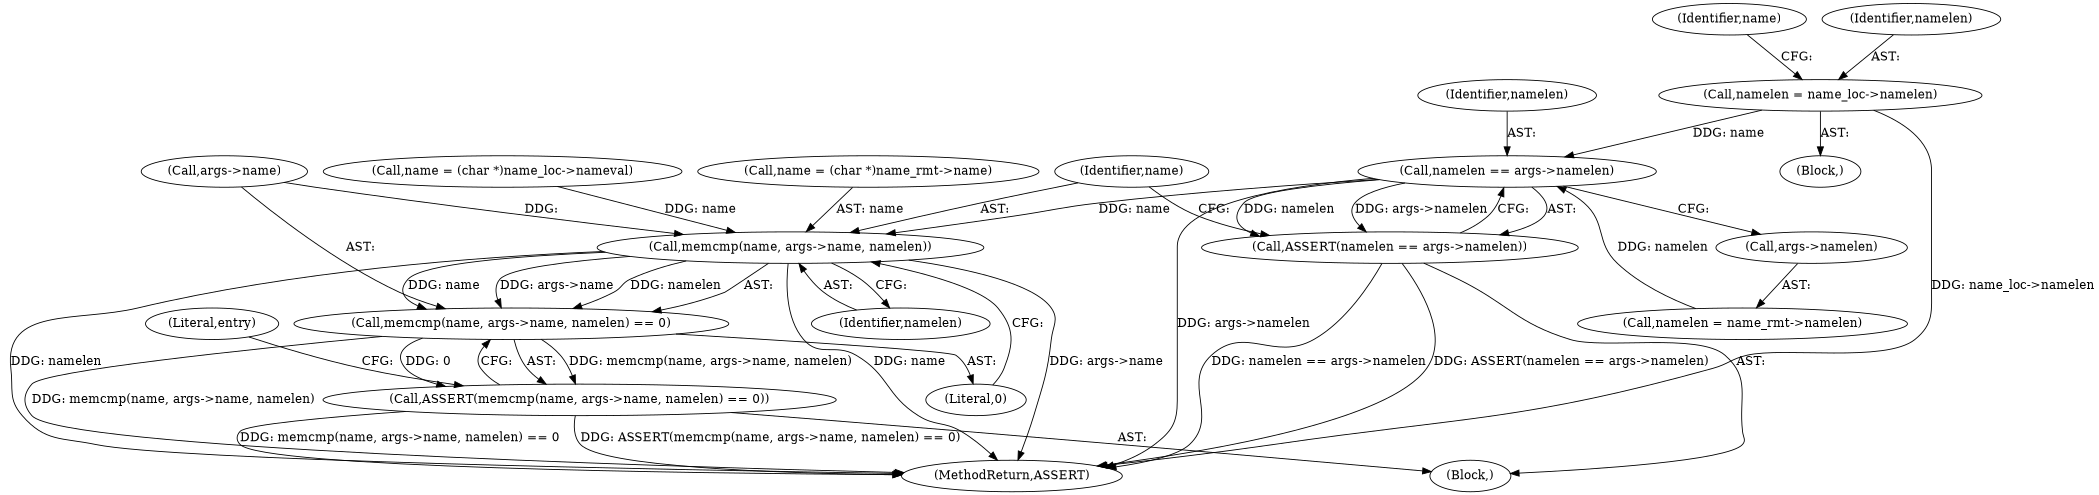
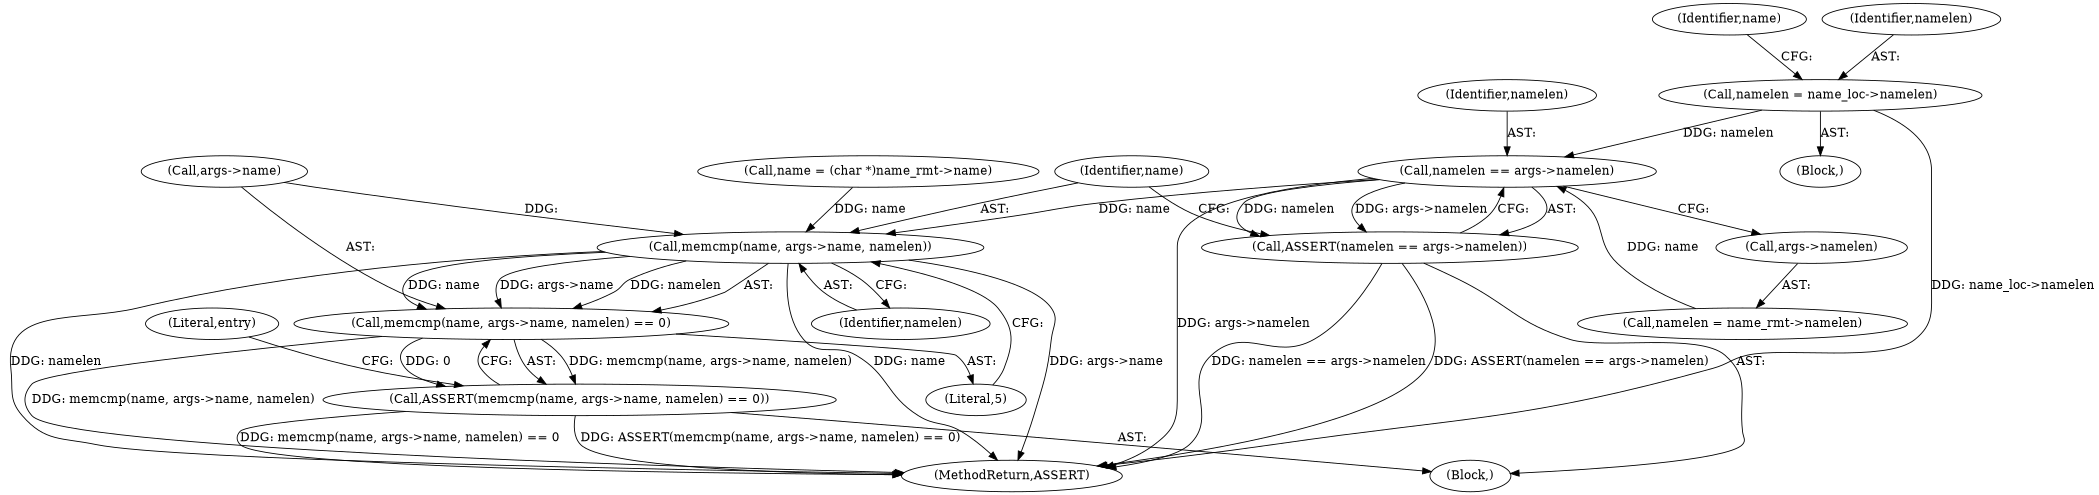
  digraph {
    n1 [label="(Call,namelen = name_loc->namelen)"]
    n2 [label="(Call,namelen == args->namelen)"]
    n3 [label="(Block,)"]
    n4 [label="(MethodReturn,ASSERT)"]
    n5 [label="(Call,ASSERT(namelen == args->namelen))"]
    n6 [label="(Call,memcmp(name, args->name, namelen))"]
    n7 [label="(Call,args->namelen)"]
    n8 [label="(Block,)"]
    n9 [label="(Call,memcmp(name, args->name, namelen) == 0)"]
    n10 [label="(Identifier,namelen)"]
    n11 [label="(Call,namelen = name_rmt->namelen)"]
    n12 [label="(Call,ASSERT(memcmp(name, args->name, namelen) == 0))"]
-   n13 [label="(Literal,0)"]
+   n13 [label="(Literal,5)"]
    n14 [label="(Identifier,name)"]
    n15 [label="(Identifier,name)"]
    n16 [label="(Literal,entry)"]
    n17 [label="(Call,args->name)"]
    n18 [label="(Call,name = (char *)name_rmt->name)"]
    n19 [label="(Identifier,namelen)"]
    n20 [label="(Identifier,namelen)"]
-   n21 [label="(Call,name = (char *)name_loc->nameval)"]
-   n1 -> n2 [label="DDG: name"]
+   n1 -> n2 [label="DDG: namelen"]
    n1 -> n3 [label="AST: "]
    n1 -> n4 [label="DDG: name_loc->namelen"]
    n2 -> n4 [label="DDG: args->namelen"]
    n2 -> n5 [label="AST: "]
    n2 -> n5 [label="DDG: namelen"]
    n2 -> n5 [label="DDG: args->namelen"]
    n2 -> n6 [label="DDG: name"]
    n2 -> n7 [label="CFG: "]
    n5 -> n2 [label="CFG: "]
    n5 -> n4 [label="DDG: namelen == args->namelen"]
    n5 -> n4 [label="DDG: ASSERT(namelen == args->namelen)"]
    n5 -> n8 [label="AST: "]
    n6 -> n4 [label="DDG: name"]
    n6 -> n4 [label="DDG: args->name"]
    n6 -> n4 [label="DDG: namelen"]
    n6 -> n9 [label="AST: "]
    n6 -> n9 [label="DDG: name"]
    n6 -> n9 [label="DDG: args->name"]
    n6 -> n9 [label="DDG: namelen"]
    n6 -> n10 [label="CFG: "]
    n7 -> n11 [label="AST: "]
    n9 -> n4 [label="DDG: memcmp(name, args->name, namelen)"]
    n9 -> n12 [label="AST: "]
    n9 -> n12 [label="DDG: memcmp(name, args->name, namelen)"]
    n9 -> n12 [label="DDG: 0"]
    n9 -> n13 [label="AST: "]
    n10 -> n6 [label="AST: "]
-   n11 -> n2 [label="DDG: namelen"]
+   n11 -> n2 [label="DDG: name"]
    n12 -> n4 [label="DDG: memcmp(name, args->name, namelen) == 0"]
    n12 -> n4 [label="DDG: ASSERT(memcmp(name, args->name, namelen) == 0)"]
    n12 -> n8 [label="AST: "]
    n12 -> n9 [label="CFG: "]
    n13 -> n6 [label="CFG: "]
    n14 -> n1 [label="CFG: "]
    n15 -> n5 [label="CFG: "]
    n15 -> n6 [label="AST: "]
    n16 -> n12 [label="CFG: "]
    n17 -> n6 [label="DDG: "]
    n17 -> n9 [label="AST: "]
-   n18 -> n6 [label="AST: name"]
+   n18 -> n6 [label="DDG: name"]
    n19 -> n1 [label="AST: "]
    n20 -> n2 [label="AST: "]
-   n21 -> n6 [label="DDG: name"]
  }
